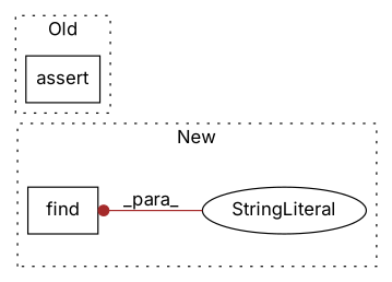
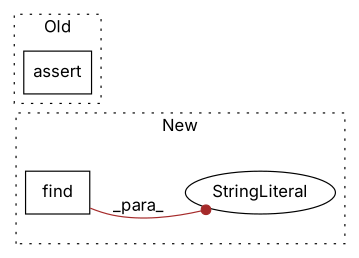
  digraph {
    rankdir=LR
    fontname=Inter
    node [shape=box fontname=Inter]
    n1 [a=32 l="5,1" label=find s="2937,2950"]
    n2 [a=45 l=8 label=StringLiteral s=2942 shape=ellipse]
    n3 [a=6 l=7 label=assert s=1469]
    subgraph cluster_1 {
      label=New
      style=dotted
      n1
      n2
    }
    subgraph cluster_2 {
      label=Old
      style=dotted
      n3
    }
-   n2 -> n1 [label=_para_ color=brown style=solid arrowhead=dot fontname=Inter]
+   n1 -> n2 [label=_para_ color=brown style=solid arrowhead=dot fontname=Inter]
  }
